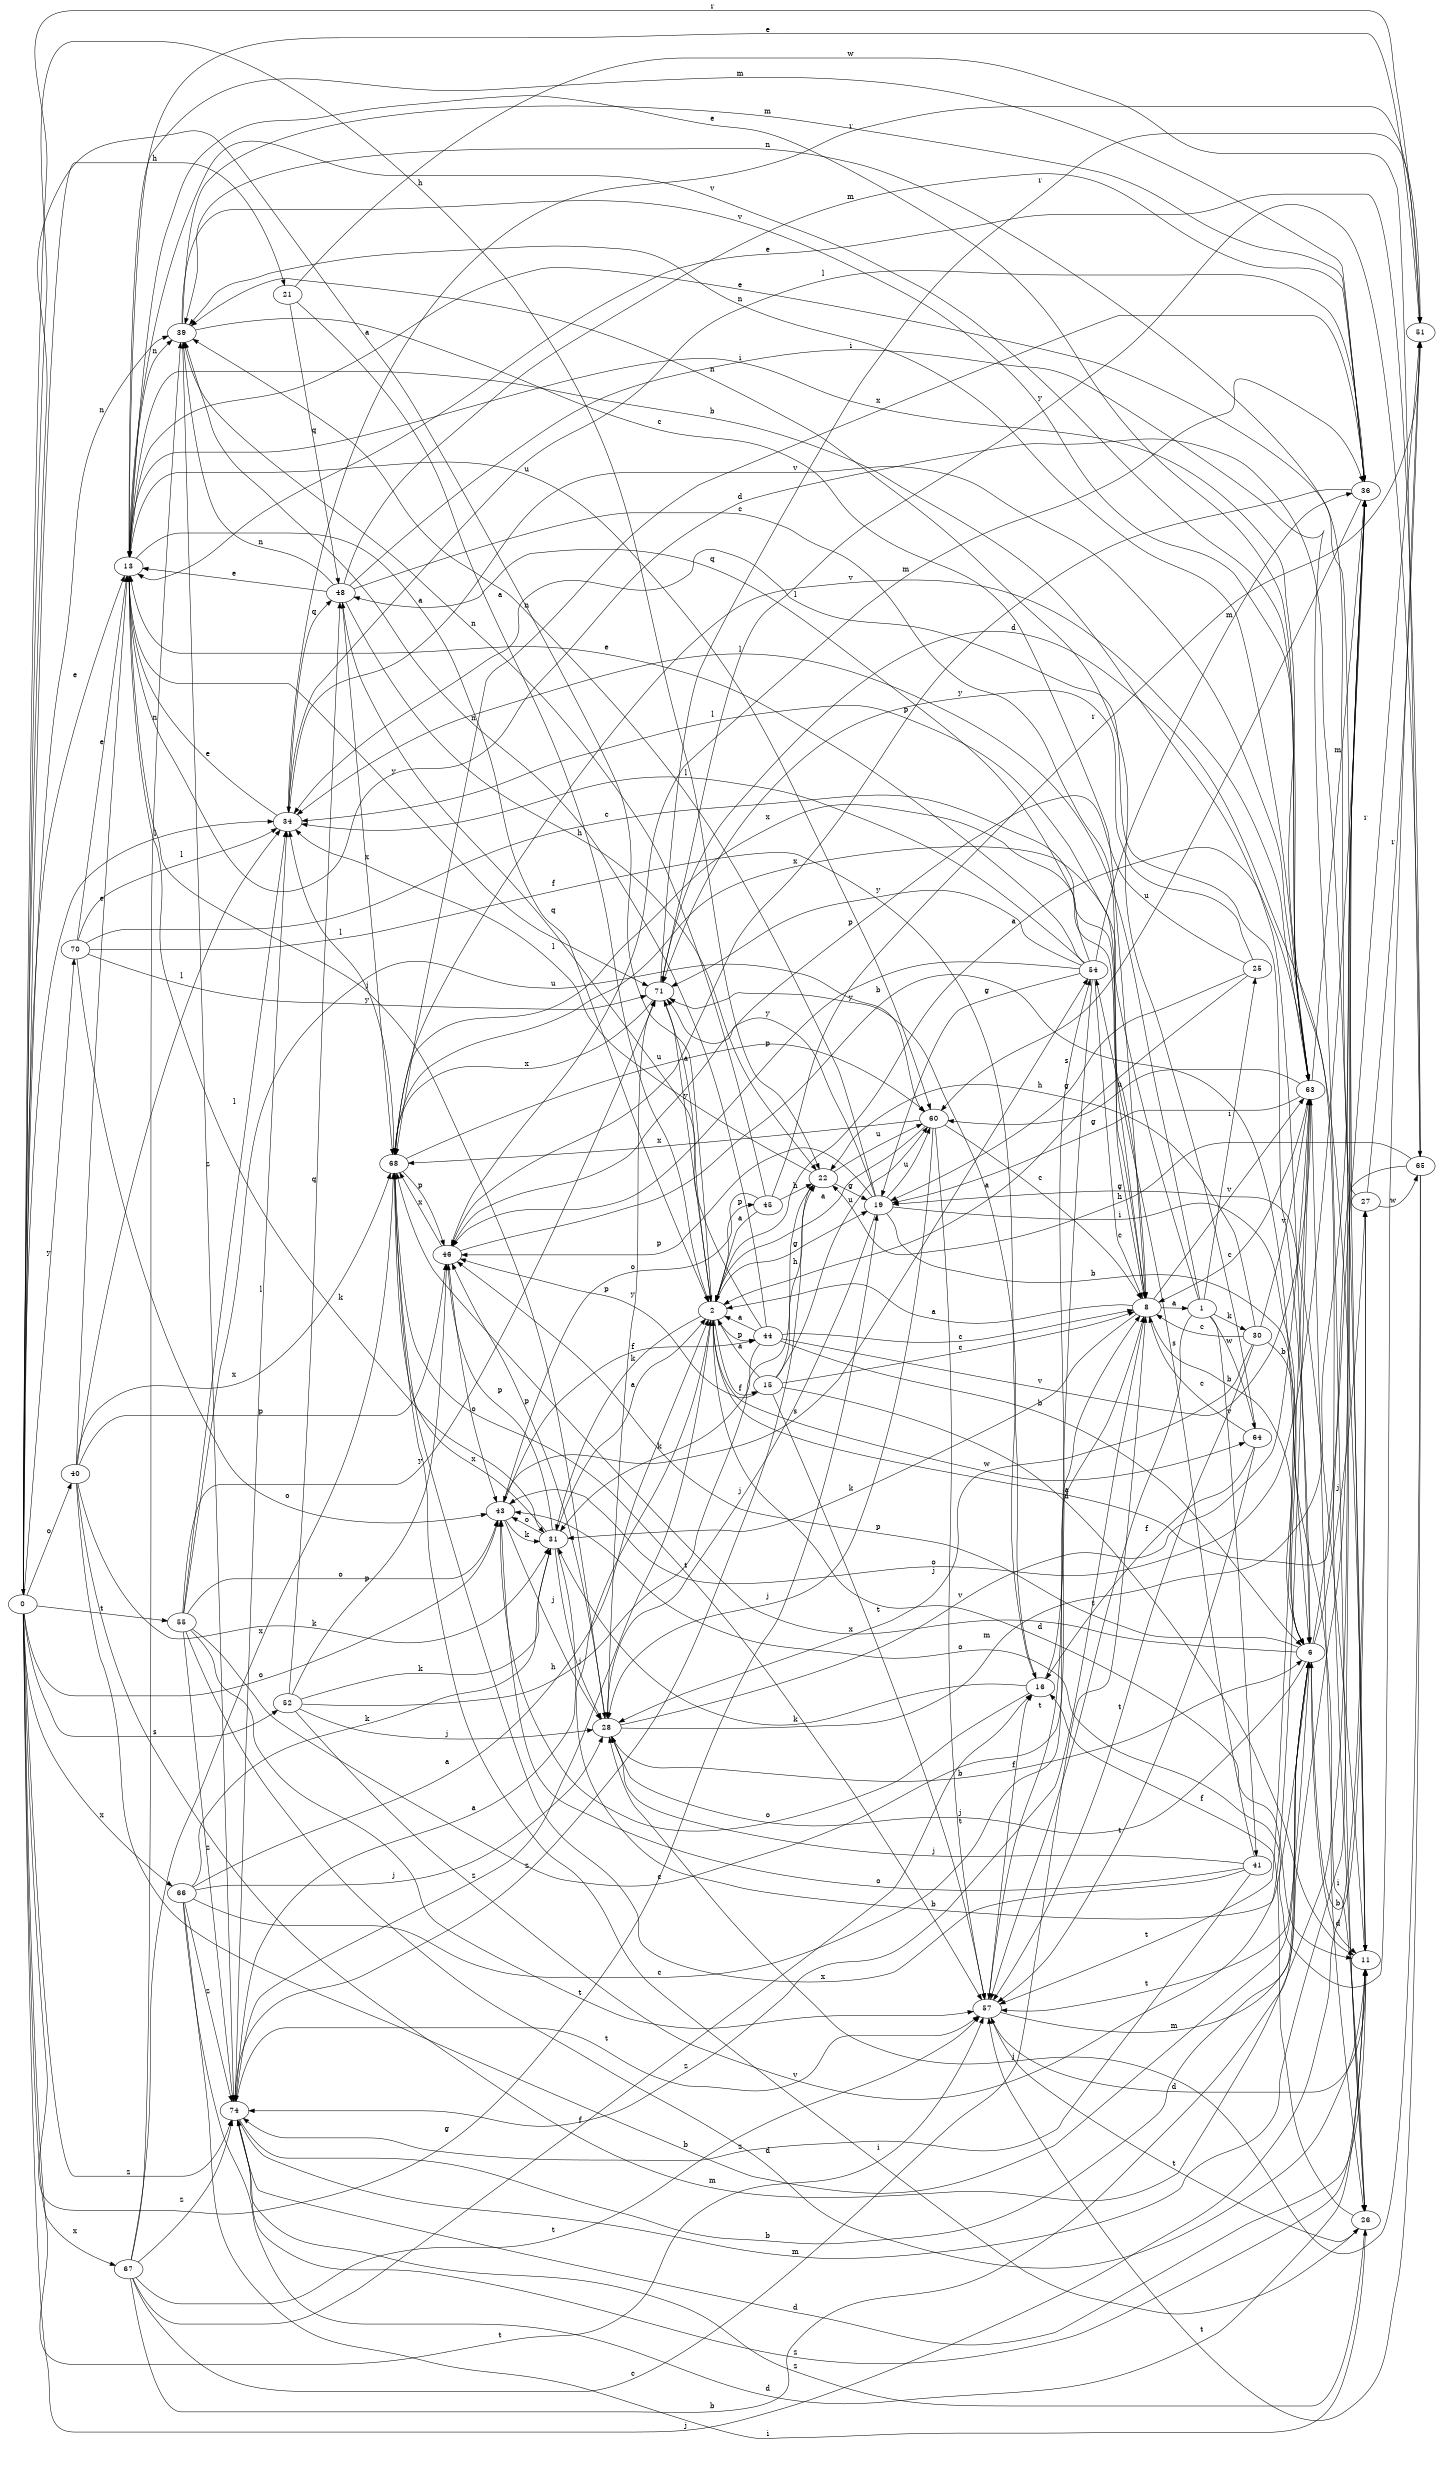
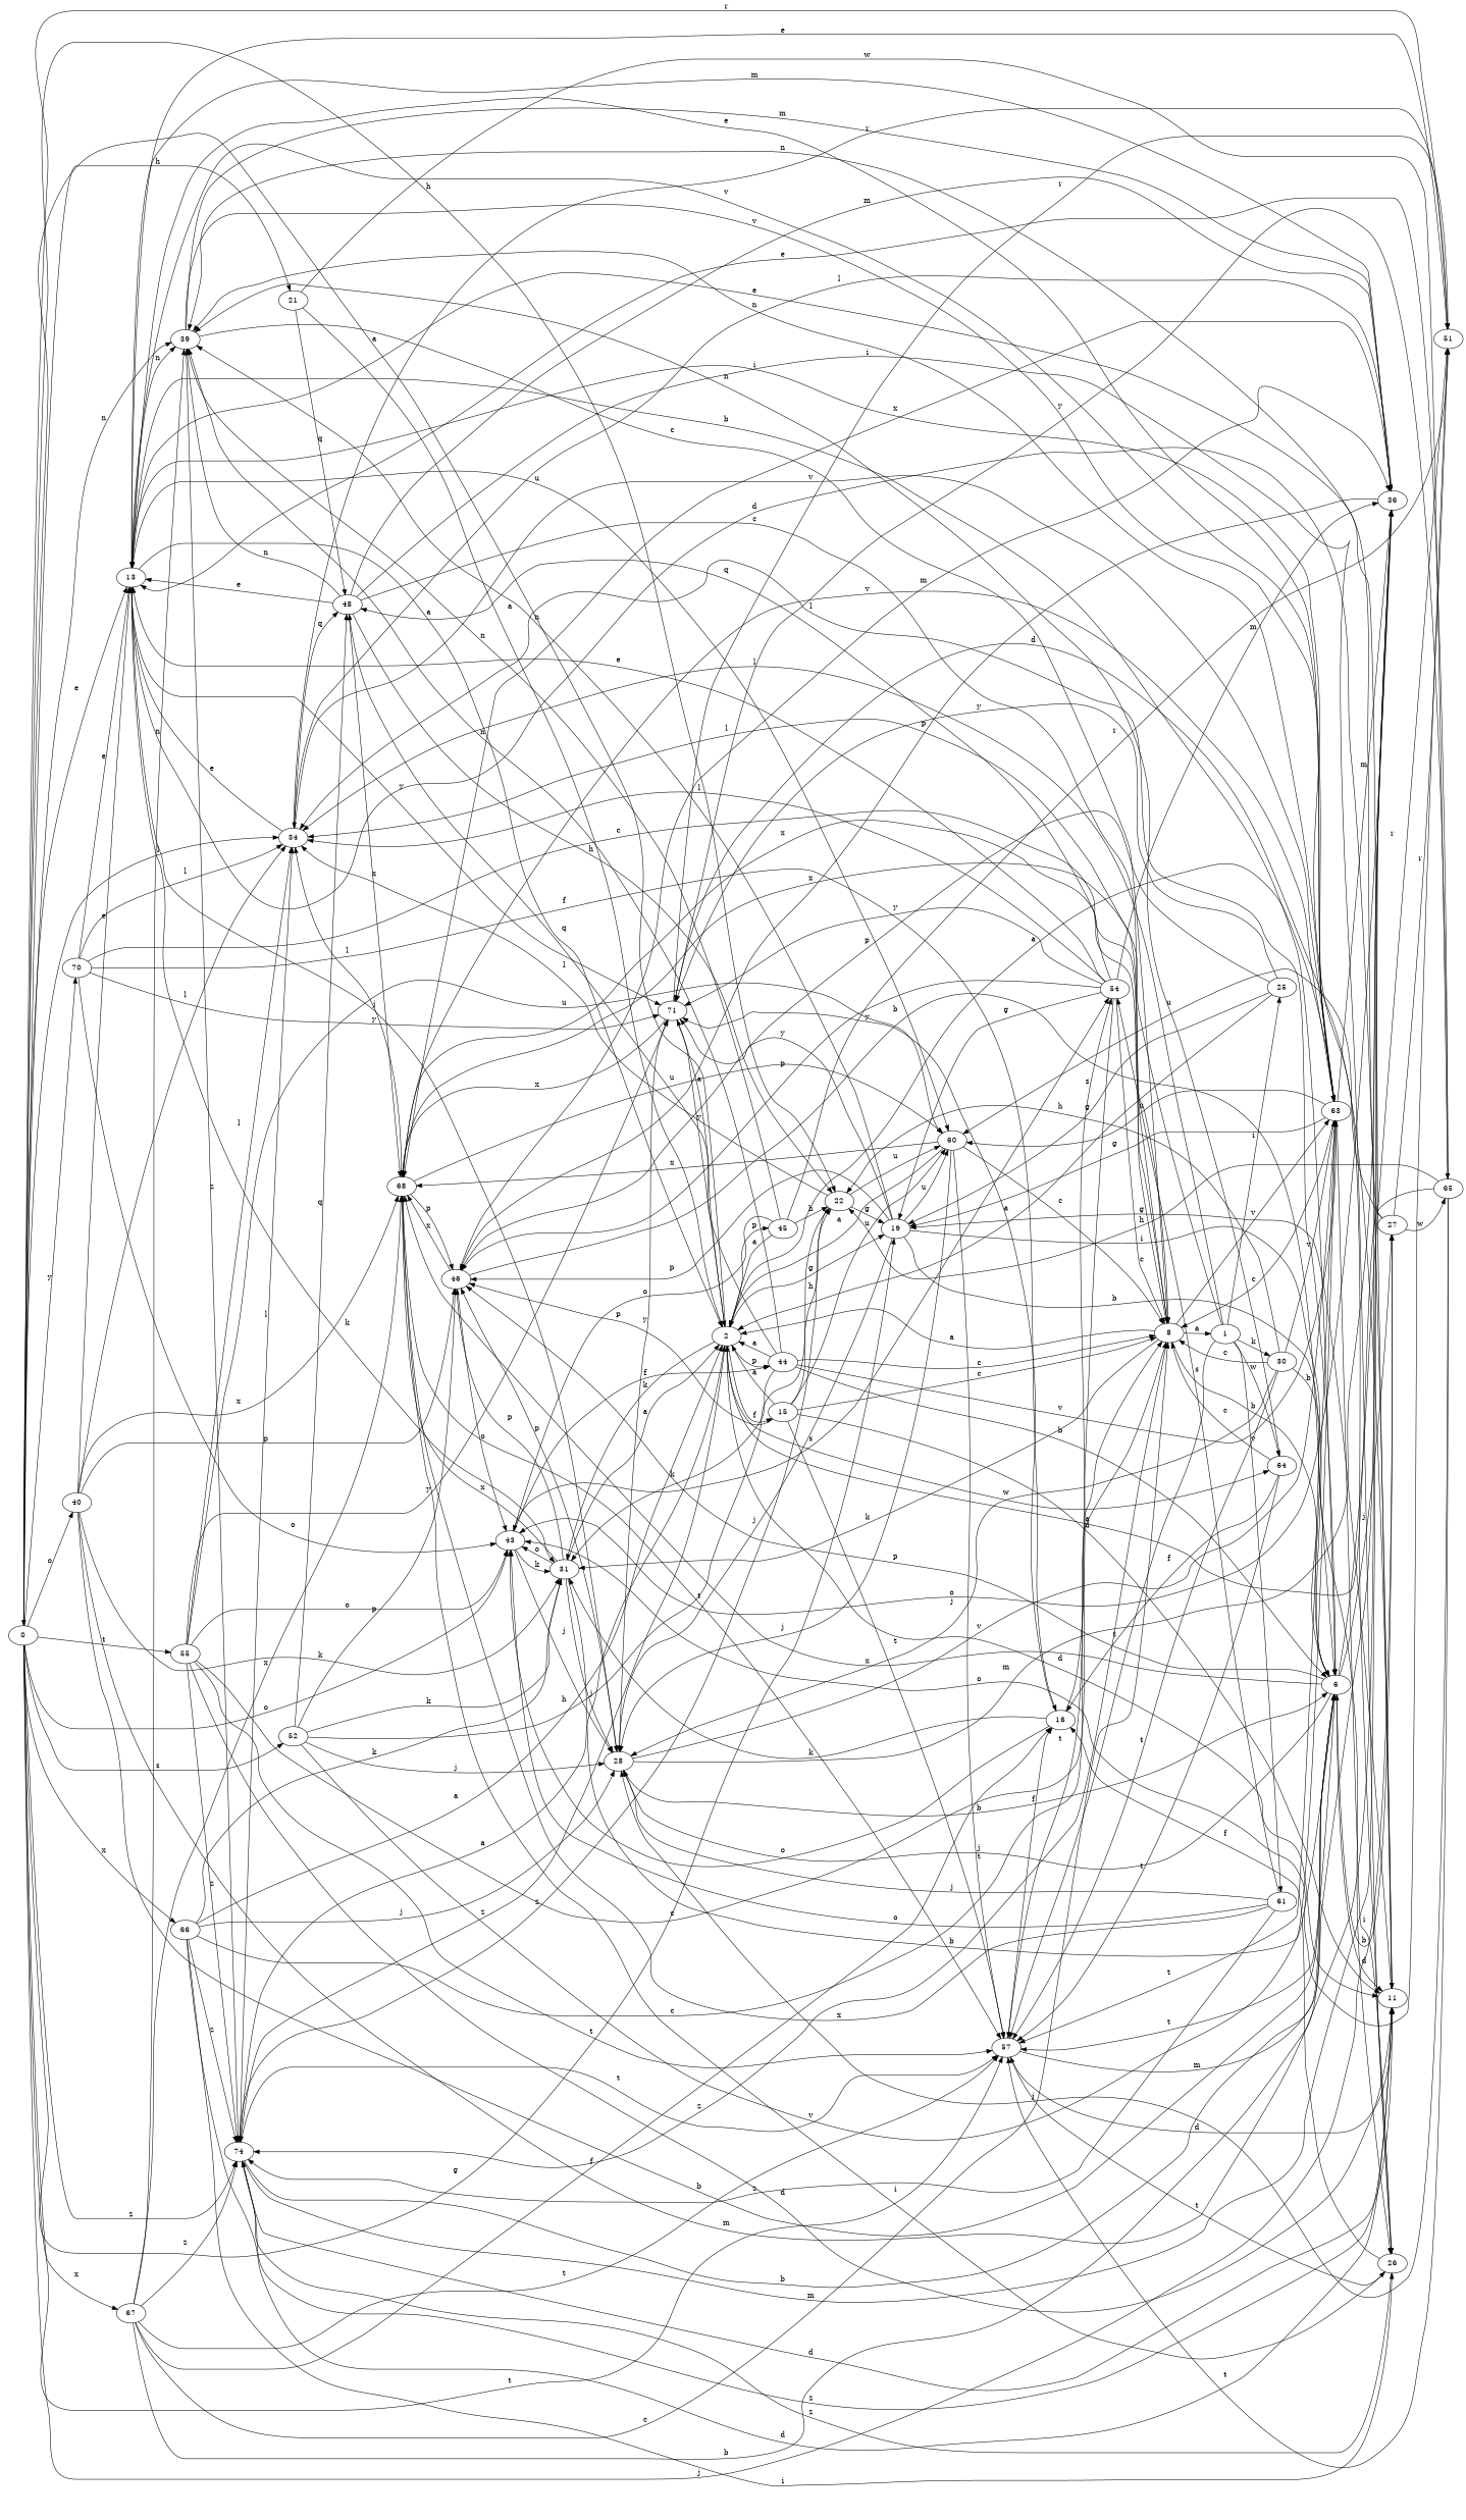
  strict digraph {
    rankdir=LR
    0
    13
    19
    21
    22
    27
    34
    39
    40
    43
    51
    52
    55
    57
    66
    67
    70
    74
    2
    11
    31
    71
    6
    28
    63
    26
    36
    60
    46
    48
    65
    8
    68
    44
    54
    16
    1
    25
    30
-   61 [label=41]
+   61
    64
    15
    45
    0 -> 13 [label=e]
    0 -> 19 [label=g]
    0 -> 21 [label=h]
    0 -> 22 [label=h]
    0 -> 27 [label=j]
    0 -> 34 [label=l]
    0 -> 39 [label=n]
    0 -> 40 [label=o]
    0 -> 43 [label=o]
    0 -> 51 [label=r]
    0 -> 52 [label=s]
    0 -> 55 [label=t]
    0 -> 57 [label=t]
    0 -> 66 [label=x]
    0 -> 67 [label=x]
    0 -> 70 [label=y]
    0 -> 74 [label=z]
    13 -> 39 [label=n]
    13 -> 2 [label=a]
    13 -> 11 [label=d]
    13 -> 31 [label=k]
    13 -> 71 [label=y]
    13 -> 6 [label=b]
    13 -> 28 [label=j]
    13 -> 63 [label=v]
    13 -> 26 [label=i]
    13 -> 36 [label=m]
    13 -> 60 [label=u]
    19 -> 39 [label=n]
    19 -> 71 [label=y]
    19 -> 6 [label=b]
    19 -> 28 [label=j]
    19 -> 26 [label=i]
    19 -> 60 [label=u]
    19 -> 46 [label=p]
    21 -> 2 [label=a]
    21 -> 48 [label=q]
    21 -> 65 [label=w]
    22 -> 19 [label=g]
    22 -> 34 [label=l]
    22 -> 74 [label=z]
    22 -> 60 [label=u]
    27 -> 13 [label=e]
    27 -> 51 [label=r]
    27 -> 6 [label=b]
-   36 -> 60 [label=u]
+   27 -> 60 [label=u]
    27 -> 65 [label=w]
    34 -> 13 [label=e]
    34 -> 51 [label=r]
    34 -> 63 [label=v]
    34 -> 48 [label=q]
    39 -> 74 [label=z]
    39 -> 63 [label=v]
    39 -> 36 [label=m]
    39 -> 8 [label=c]
    40 -> 13 [label=e]
    40 -> 34 [label=l]
    40 -> 31 [label=k]
    40 -> 6 [label=b]
    40 -> 36 [label=m]
    40 -> 46 [label=p]
    40 -> 68 [label=x]
    43 -> 31 [label=k]
    43 -> 28 [label=j]
    43 -> 44 [label=f]
    43 -> 54 [label=s]
    51 -> 13 [label=e]
    51 -> 43 [label=o]
    52 -> 22 [label=h]
    52 -> 31 [label=k]
    52 -> 28 [label=j]
    52 -> 63 [label=v]
    52 -> 46 [label=p]
    52 -> 48 [label=q]
    55 -> 34 [label=l]
    55 -> 43 [label=o]
    55 -> 57 [label=t]
    55 -> 74 [label=z]
    55 -> 11 [label=d]
    55 -> 71 [label=y]
    55 -> 60 [label=u]
    55 -> 8 [label=c]
    57 -> 11 [label=d]
    57 -> 36 [label=m]
    57 -> 16 [label=f]
    66 -> 74 [label=z]
    66 -> 2 [label=a]
    66 -> 11 [label=d]
    66 -> 31 [label=k]
    66 -> 28 [label=j]
    66 -> 26 [label=i]
    66 -> 8 [label=c]
    67 -> 39 [label=n]
    67 -> 57 [label=t]
    67 -> 74 [label=z]
    67 -> 6 [label=b]
    67 -> 8 [label=c]
    67 -> 68 [label=x]
    67 -> 16 [label=f]
    70 -> 13 [label=e]
    70 -> 34 [label=l]
    70 -> 43 [label=o]
    70 -> 71 [label=y]
    70 -> 8 [label=c]
    70 -> 16 [label=f]
    74 -> 34 [label=l]
    74 -> 57 [label=t]
    74 -> 2 [label=a]
    74 -> 11 [label=d]
    74 -> 6 [label=b]
    74 -> 36 [label=m]
    2 -> 0 [label=a]
    2 -> 19 [label=g]
    2 -> 74 [label=z]
    2 -> 11 [label=d]
    2 -> 31 [label=k]
    2 -> 71 [label=y]
    2 -> 44 [label=p]
    2 -> 64 [label=w]
    2 -> 15 [label=f]
    2 -> 45 [label=p]
    11 -> 19 [label=g]
    11 -> 39 [label=n]
    11 -> 74 [label=z]
    31 -> 43 [label=o]
    31 -> 2 [label=a]
    31 -> 6 [label=b]
    31 -> 28 [label=j]
    31 -> 46 [label=p]
    31 -> 68 [label=x]
    71 -> 51 [label=r]
    71 -> 2 [label=a]
    71 -> 11 [label=d]
    71 -> 68 [label=x]
    6 -> 27 [label=j]
    6 -> 34 [label=l]
    6 -> 51 [label=r]
    6 -> 57 [label=t]
    6 -> 11 [label=d]
    6 -> 28 [label=j]
    6 -> 46 [label=p]
    6 -> 68 [label=x]
    28 -> 71 [label=y]
    28 -> 6 [label=b]
    28 -> 63 [label=v]
    28 -> 36 [label=m]
    28 -> 46 [label=p]
    63 -> 13 [label=e]
    63 -> 19 [label=g]
    63 -> 39 [label=n]
    63 -> 57 [label=t]
    63 -> 2 [label=a]
    63 -> 26 [label=i]
    63 -> 36 [label=m]
    63 -> 60 [label=u]
    63 -> 8 [label=c]
    26 -> 57 [label=t]
    26 -> 74 [label=z]
    26 -> 16 [label=f]
    36 -> 34 [label=l]
    36 -> 43 [label=o]
    36 -> 46 [label=p]
    36 -> 68 [label=x]
    60 -> 57 [label=t]
    60 -> 2 [label=a]
    60 -> 28 [label=j]
    60 -> 8 [label=c]
    60 -> 68 [label=x]
    46 -> 43 [label=o]
    46 -> 6 [label=b]
    46 -> 36 [label=m]
    46 -> 68 [label=x]
    48 -> 13 [label=e]
    48 -> 22 [label=h]
    48 -> 39 [label=n]
    48 -> 26 [label=i]
    48 -> 36 [label=m]
    48 -> 8 [label=c]
    48 -> 68 [label=x]
    65 -> 13 [label=e]
    65 -> 22 [label=h]
    65 -> 57 [label=t]
    65 -> 2 [label=a]
    65 -> 71 [label=y]
    65 -> 28 [label=j]
    8 -> 34 [label=l]
    8 -> 74 [label=z]
    8 -> 2 [label=a]
    8 -> 31 [label=k]
    8 -> 6 [label=b]
    8 -> 63 [label=v]
    8 -> 68 [label=x]
    8 -> 1 [label=a]
    68 -> 34 [label=l]
    68 -> 57 [label=t]
    68 -> 63 [label=v]
    68 -> 26 [label=i]
    68 -> 60 [label=u]
    68 -> 46 [label=p]
    44 -> 39 [label=n]
    44 -> 2 [label=a]
    44 -> 31 [label=k]
    44 -> 6 [label=b]
    44 -> 63 [label=v]
    44 -> 48 [label=q]
    44 -> 8 [label=c]
    54 -> 13 [label=e]
    54 -> 19 [label=g]
    54 -> 34 [label=l]
    54 -> 57 [label=t]
    54 -> 71 [label=y]
    54 -> 36 [label=m]
    54 -> 46 [label=p]
    54 -> 48 [label=q]
    54 -> 8 [label=c]
    16 -> 43 [label=o]
    16 -> 31 [label=k]
    16 -> 71 [label=y]
    16 -> 54 [label=s]
    1 -> 34 [label=l]
    1 -> 57 [label=t]
    1 -> 68 [label=x]
    1 -> 25 [label=i]
    1 -> 30 [label=k]
    1 -> 61 [label=v]
    1 -> 64 [label=w]
    25 -> 19 [label=g]
    25 -> 2 [label=a]
    25 -> 71 [label=y]
    25 -> 46 [label=p]
    30 -> 22 [label=h]
    30 -> 57 [label=t]
    30 -> 6 [label=b]
    30 -> 28 [label=j]
    30 -> 63 [label=v]
    30 -> 8 [label=c]
    61 -> 43 [label=o]
    61 -> 74 [label=z]
    61 -> 28 [label=j]
    61 -> 68 [label=x]
    61 -> 54 [label=s]
    64 -> 39 [label=n]
    64 -> 57 [label=t]
    64 -> 8 [label=c]
    64 -> 16 [label=f]
    15 -> 22 [label=h]
    15 -> 57 [label=t]
    15 -> 2 [label=a]
    15 -> 11 [label=d]
    15 -> 60 [label=u]
    15 -> 46 [label=p]
    15 -> 8 [label=c]
    45 -> 22 [label=h]
    45 -> 39 [label=n]
    45 -> 43 [label=o]
    45 -> 51 [label=r]
    45 -> 2 [label=a]
  }
